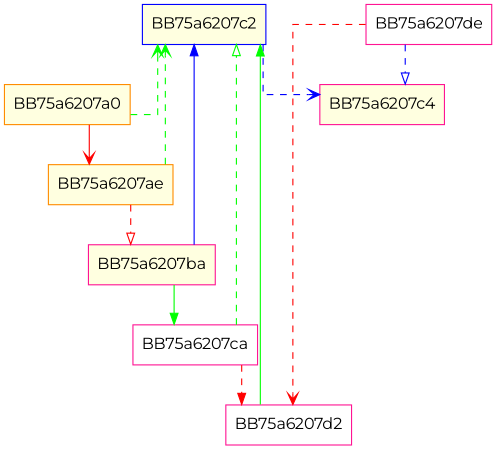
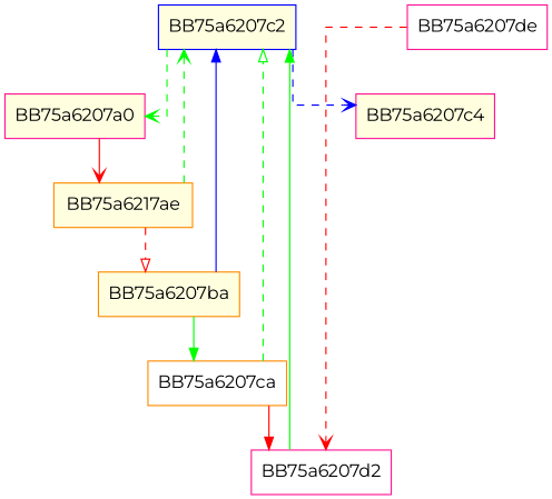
  digraph {
    fontname=Montserrat
    splines=ortho
    node [color=deeppink fillcolor=lightyellow fontname=Montserrat shape=box style=filled]
    edge [arrowhead=vee color=green fontname=Montserrat style=dashed]
    BB75a6207c2 [color=blue]
-   BB75a6207a0 [color=darkorange]
-   BB75a6207ae [color=darkorange]
+   BB75a6207a0
+   BB75a6207ae [color=darkorange label=BB75a6217ae]
    BB75a6207c4
-   BB75a6207ba
-   BB75a6207ca [fillcolor=white]
+   BB75a6207ba [color=darkorange]
+   BB75a6207ca [color=darkorange fillcolor=white]
    BB75a6207d2 [fillcolor=white]
    BB75a6207de [fillcolor=white]
    BB75a6207c2 -> BB75a6207c4 [color=blue]
-   BB75a6207a0 -> BB75a6207c2
+   BB75a6207c2 -> BB75a6207a0
    BB75a6207a0 -> BB75a6207ae [color=red style=solid]
    BB75a6207ae -> BB75a6207c2
    BB75a6207ae -> BB75a6207ba [arrowhead=onormal color=red]
    BB75a6207ba -> BB75a6207c2 [arrowhead=normal color=blue style=solid]
    BB75a6207ba -> BB75a6207ca [arrowhead=normal style=solid]
    BB75a6207ca -> BB75a6207c2 [arrowhead=onormal]
-   BB75a6207ca -> BB75a6207d2 [arrowhead=normal color=red]
+   BB75a6207ca -> BB75a6207d2 [arrowhead=normal color=red style=solid]
    BB75a6207d2 -> BB75a6207c2 [arrowhead=normal style=solid]
-   BB75a6207de -> BB75a6207c4 [arrowhead=onormal color=blue]
    BB75a6207de -> BB75a6207d2 [color=red]
  }
